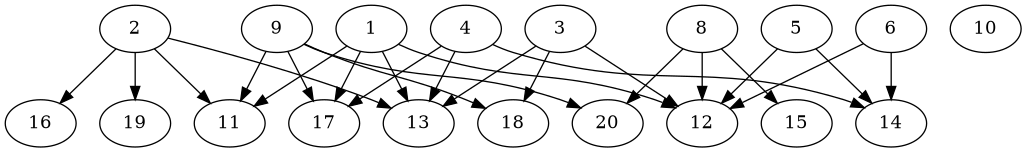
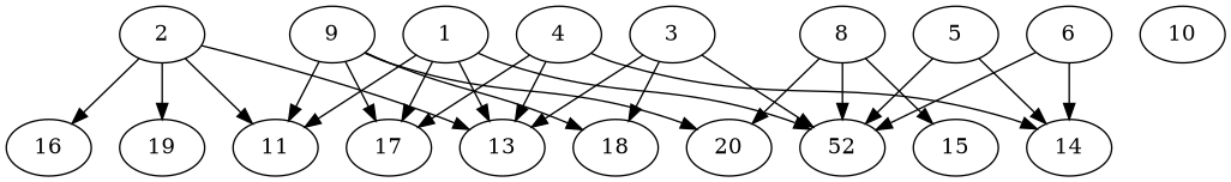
  digraph {
    node [alpha=0.07]
    1 [alpha=0.15 expect_size=30168064]
    11 [alpha=0.09 expect_size=51890176]
-   12 [expect_size=40517632]
+   12 [expect_size=40517632 label=52]
    13 [alpha=0.11 expect_size=50964480]
    17 [alpha=0.08 expect_size=13370368]
    2 [alpha=0.04 expect_size=10028032]
    16 [alpha=0.01 expect_size=17610752]
    19 [alpha=0.13 expect_size=43803648]
    3 [alpha=0.16 expect_size=37493760]
    18 [alpha=0.03 expect_size=32897024]
    4 [alpha=0.13 expect_size=21965824]
    14 [alpha=0.14 expect_size=40485888]
    5 [alpha=0.17 expect_size=5419008]
    6 [alpha=0.18 expect_size=7894016]
    8 [alpha=0.05 expect_size=36233216]
    15 [expect_size=24931328]
    20 [alpha=0.20 expect_size=10733568]
    9 [alpha=0.06 expect_size=49128448]
    10 [alpha=0.11 expect_size=30409728]
    1 -> 11
    1 -> 12
    1 -> 13
    1 -> 17
    2 -> 11
    2 -> 13
    2 -> 16
    2 -> 19
    3 -> 12
    3 -> 13
    3 -> 18
    4 -> 13
    4 -> 17
    4 -> 14
    5 -> 12
    5 -> 14
    6 -> 12
    6 -> 14
    8 -> 12
    8 -> 15
    8 -> 20
    9 -> 11
    9 -> 17
    9 -> 18
    9 -> 20
  }
